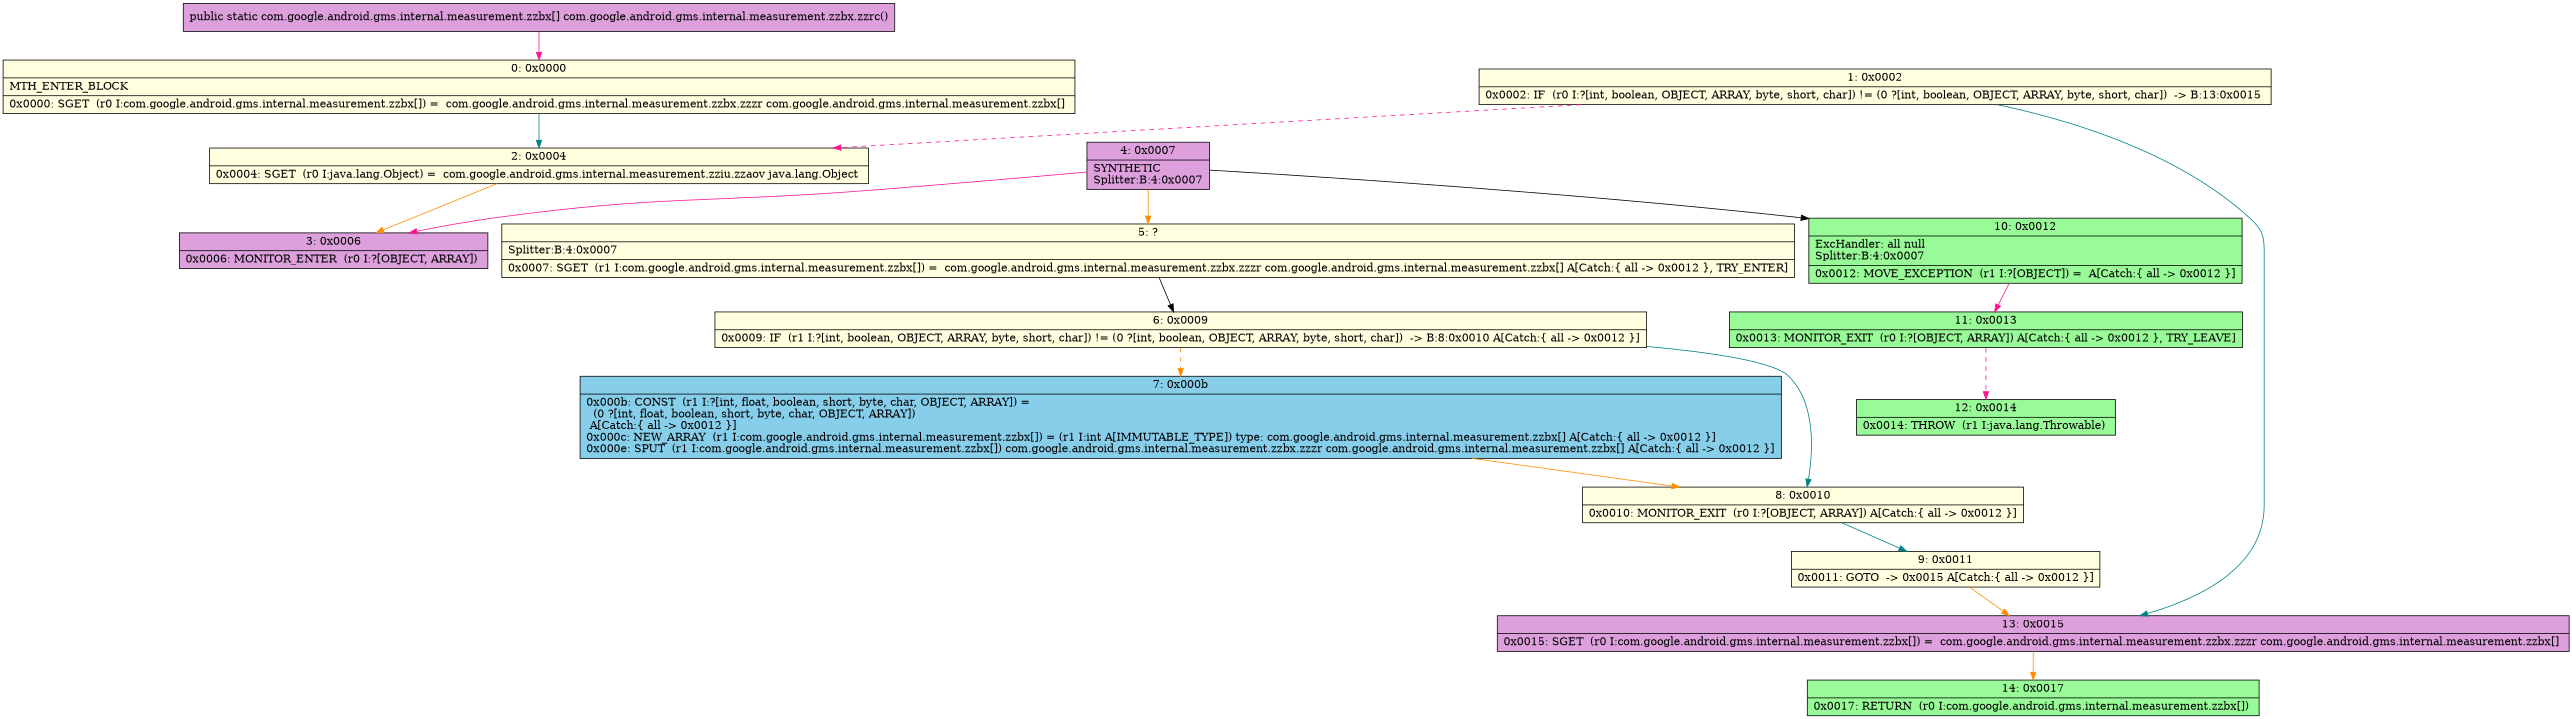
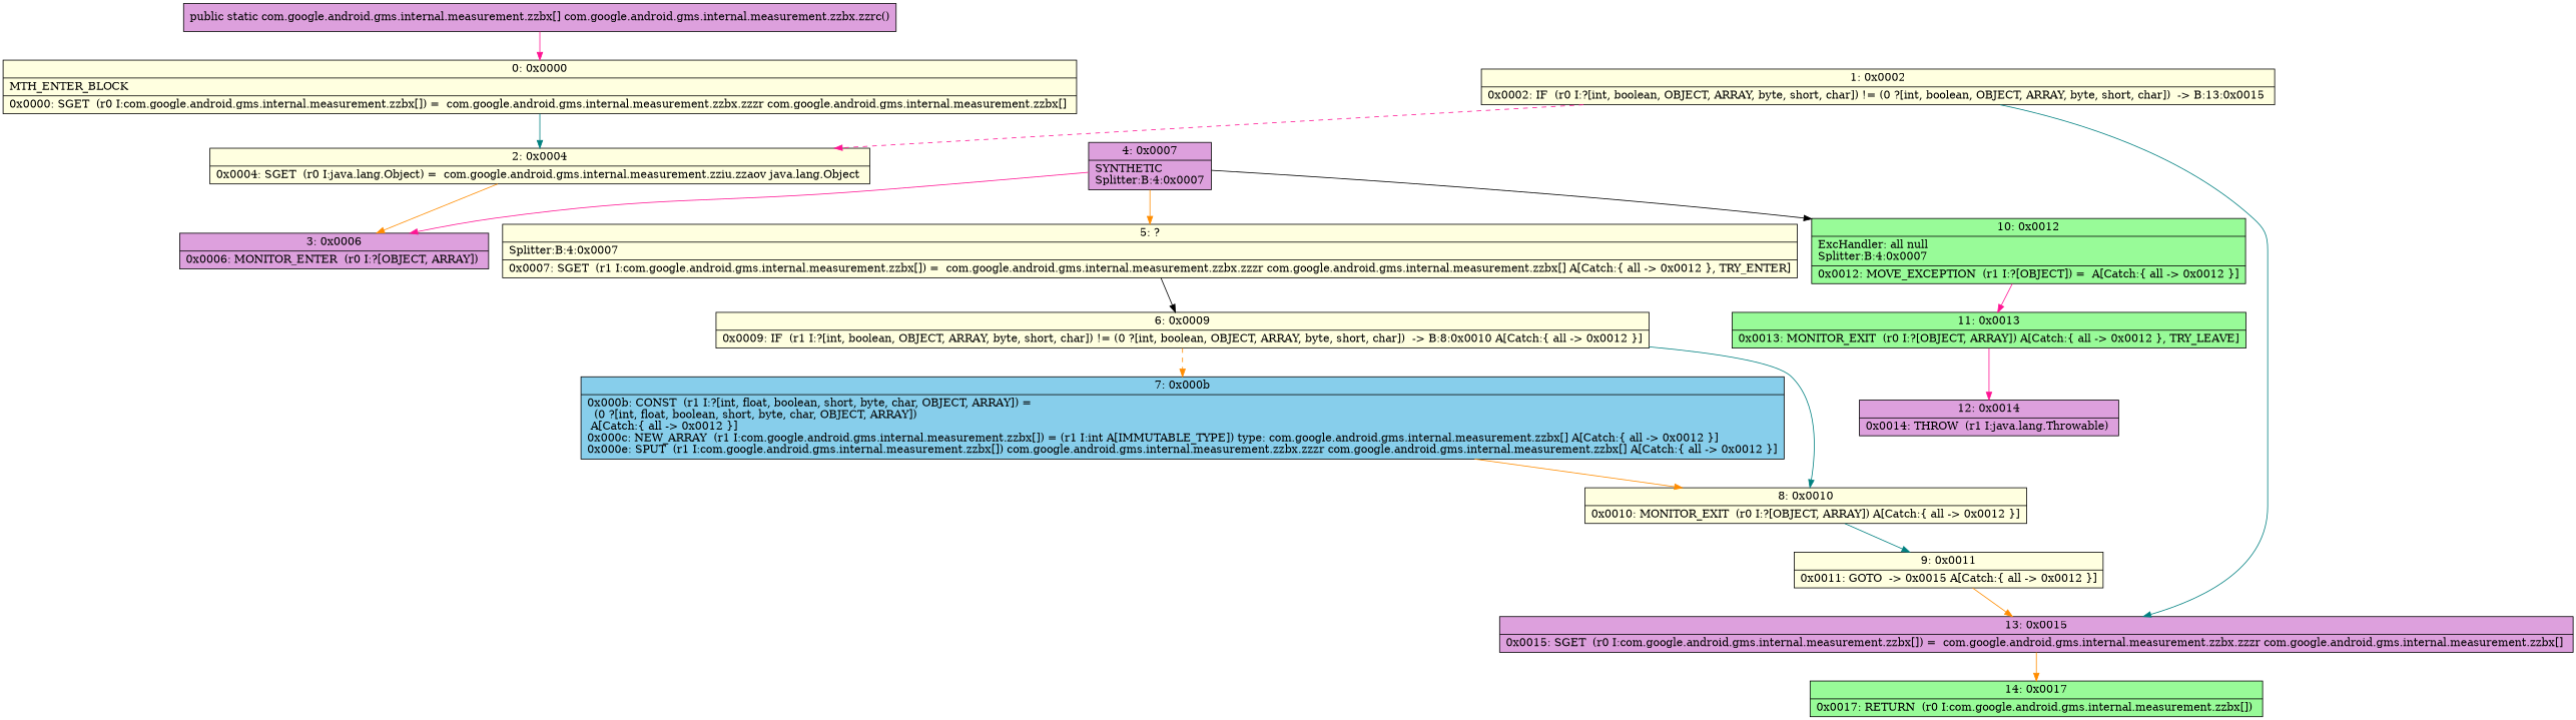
  digraph {
    node [fillcolor=lightyellow shape=record style=filled]
    edge [color=darkorange]
    n1 [label="{0\:\ 0x0000|MTH_ENTER_BLOCK\l|0x0000: SGET  (r0 I:com.google.android.gms.internal.measurement.zzbx[]) =  com.google.android.gms.internal.measurement.zzbx.zzzr com.google.android.gms.internal.measurement.zzbx[] \l}"]
    n2 [label="{2\:\ 0x0004|0x0004: SGET  (r0 I:java.lang.Object) =  com.google.android.gms.internal.measurement.zziu.zzaov java.lang.Object \l}"]
    n3 [label="{1\:\ 0x0002|0x0002: IF  (r0 I:?[int, boolean, OBJECT, ARRAY, byte, short, char]) != (0 ?[int, boolean, OBJECT, ARRAY, byte, short, char])  \-\> B:13:0x0015 \l}"]
    n4 [fillcolor=plum label="{13\:\ 0x0015|0x0015: SGET  (r0 I:com.google.android.gms.internal.measurement.zzbx[]) =  com.google.android.gms.internal.measurement.zzbx.zzzr com.google.android.gms.internal.measurement.zzbx[] \l}"]
    n5 [fillcolor=plum label="{3\:\ 0x0006|0x0006: MONITOR_ENTER  (r0 I:?[OBJECT, ARRAY]) \l}"]
    n6 [fillcolor=palegreen label="{14\:\ 0x0017|0x0017: RETURN  (r0 I:com.google.android.gms.internal.measurement.zzbx[]) \l}"]
    n7 [fillcolor=plum label="{4\:\ 0x0007|SYNTHETIC\lSplitter:B:4:0x0007\l}"]
    n8 [label="{5\:\ ?|Splitter:B:4:0x0007\l|0x0007: SGET  (r1 I:com.google.android.gms.internal.measurement.zzbx[]) =  com.google.android.gms.internal.measurement.zzbx.zzzr com.google.android.gms.internal.measurement.zzbx[] A[Catch:\{ all \-\> 0x0012 \}, TRY_ENTER]\l}"]
    n9 [fillcolor=palegreen label="{10\:\ 0x0012|ExcHandler: all null\lSplitter:B:4:0x0007\l|0x0012: MOVE_EXCEPTION  (r1 I:?[OBJECT]) =  A[Catch:\{ all \-\> 0x0012 \}]\l}"]
    n10 [label="{6\:\ 0x0009|0x0009: IF  (r1 I:?[int, boolean, OBJECT, ARRAY, byte, short, char]) != (0 ?[int, boolean, OBJECT, ARRAY, byte, short, char])  \-\> B:8:0x0010 A[Catch:\{ all \-\> 0x0012 \}]\l}"]
    n11 [fillcolor=palegreen label="{11\:\ 0x0013|0x0013: MONITOR_EXIT  (r0 I:?[OBJECT, ARRAY]) A[Catch:\{ all \-\> 0x0012 \}, TRY_LEAVE]\l}"]
    n12 [fillcolor=skyblue label="{7\:\ 0x000b|0x000b: CONST  (r1 I:?[int, float, boolean, short, byte, char, OBJECT, ARRAY]) = \l  (0 ?[int, float, boolean, short, byte, char, OBJECT, ARRAY])\l A[Catch:\{ all \-\> 0x0012 \}]\l0x000c: NEW_ARRAY  (r1 I:com.google.android.gms.internal.measurement.zzbx[]) = (r1 I:int A[IMMUTABLE_TYPE]) type: com.google.android.gms.internal.measurement.zzbx[] A[Catch:\{ all \-\> 0x0012 \}]\l0x000e: SPUT  (r1 I:com.google.android.gms.internal.measurement.zzbx[]) com.google.android.gms.internal.measurement.zzbx.zzzr com.google.android.gms.internal.measurement.zzbx[] A[Catch:\{ all \-\> 0x0012 \}]\l}"]
    n13 [label="{8\:\ 0x0010|0x0010: MONITOR_EXIT  (r0 I:?[OBJECT, ARRAY]) A[Catch:\{ all \-\> 0x0012 \}]\l}"]
    n14 [label="{9\:\ 0x0011|0x0011: GOTO  \-\> 0x0015 A[Catch:\{ all \-\> 0x0012 \}]\l}"]
-   n15 [fillcolor=palegreen label="{12\:\ 0x0014|0x0014: THROW  (r1 I:java.lang.Throwable) \l}"]
+   n15 [fillcolor=plum label="{12\:\ 0x0014|0x0014: THROW  (r1 I:java.lang.Throwable) \l}"]
    n16 [fillcolor=plum label="{public static com.google.android.gms.internal.measurement.zzbx[] com.google.android.gms.internal.measurement.zzbx.zzrc() }"]
    n1 -> n2 [color=teal]
    n2 -> n5
    n3 -> n2 [color=deeppink style=dashed]
    n3 -> n4 [color=teal]
    n4 -> n6
    n7 -> n5 [color=deeppink]
    n7 -> n8
    n7 -> n9 [color=black]
    n8 -> n10 [color=black]
    n9 -> n11 [color=deeppink]
    n10 -> n12 [style=dashed]
    n10 -> n13 [color=teal]
-   n11 -> n15 [color=deeppink style=dashed]
+   n11 -> n15 [color=deeppink]
    n12 -> n13
    n13 -> n14 [color=teal]
    n14 -> n4
    n16 -> n1 [color=deeppink]
  }
